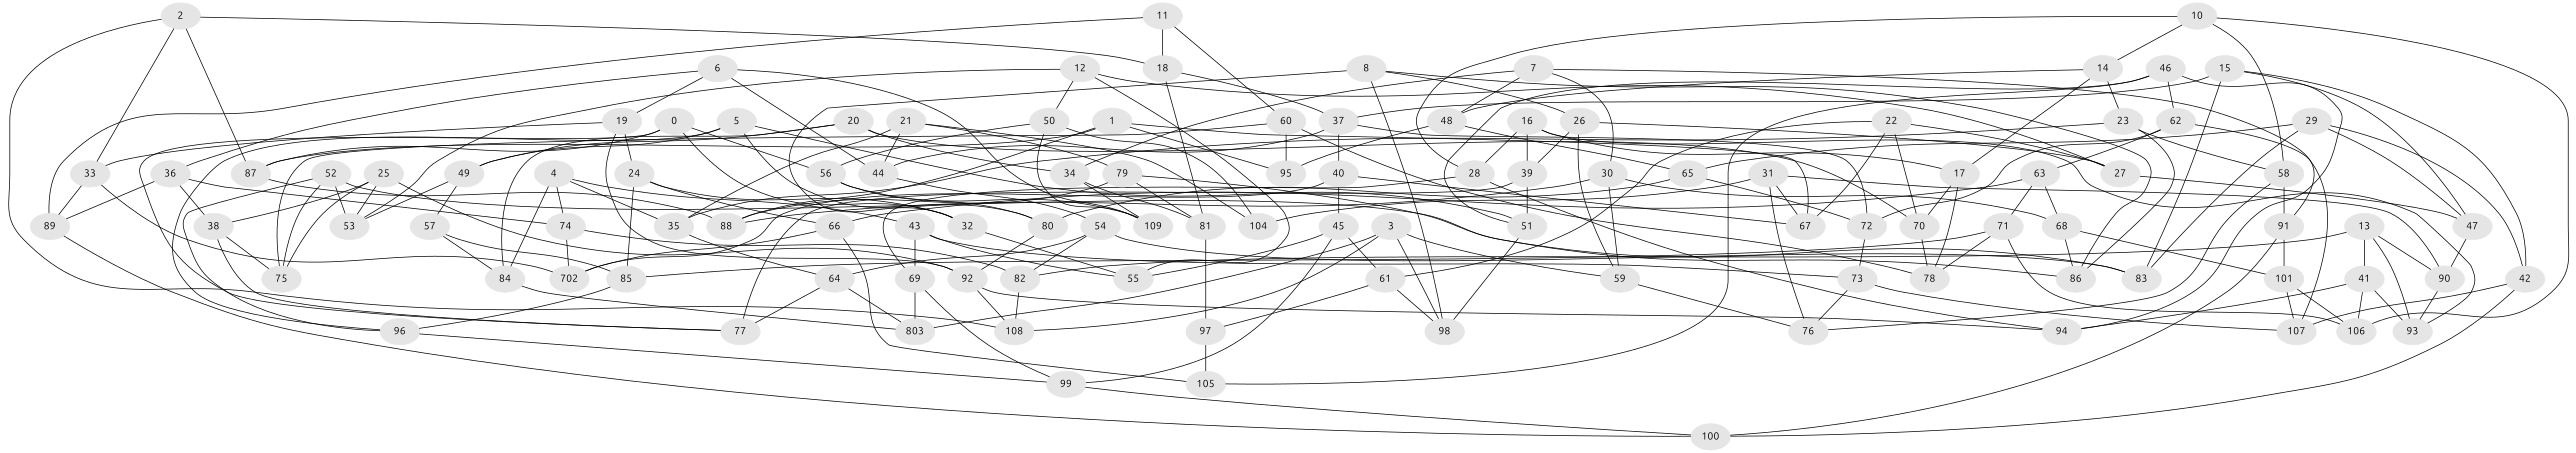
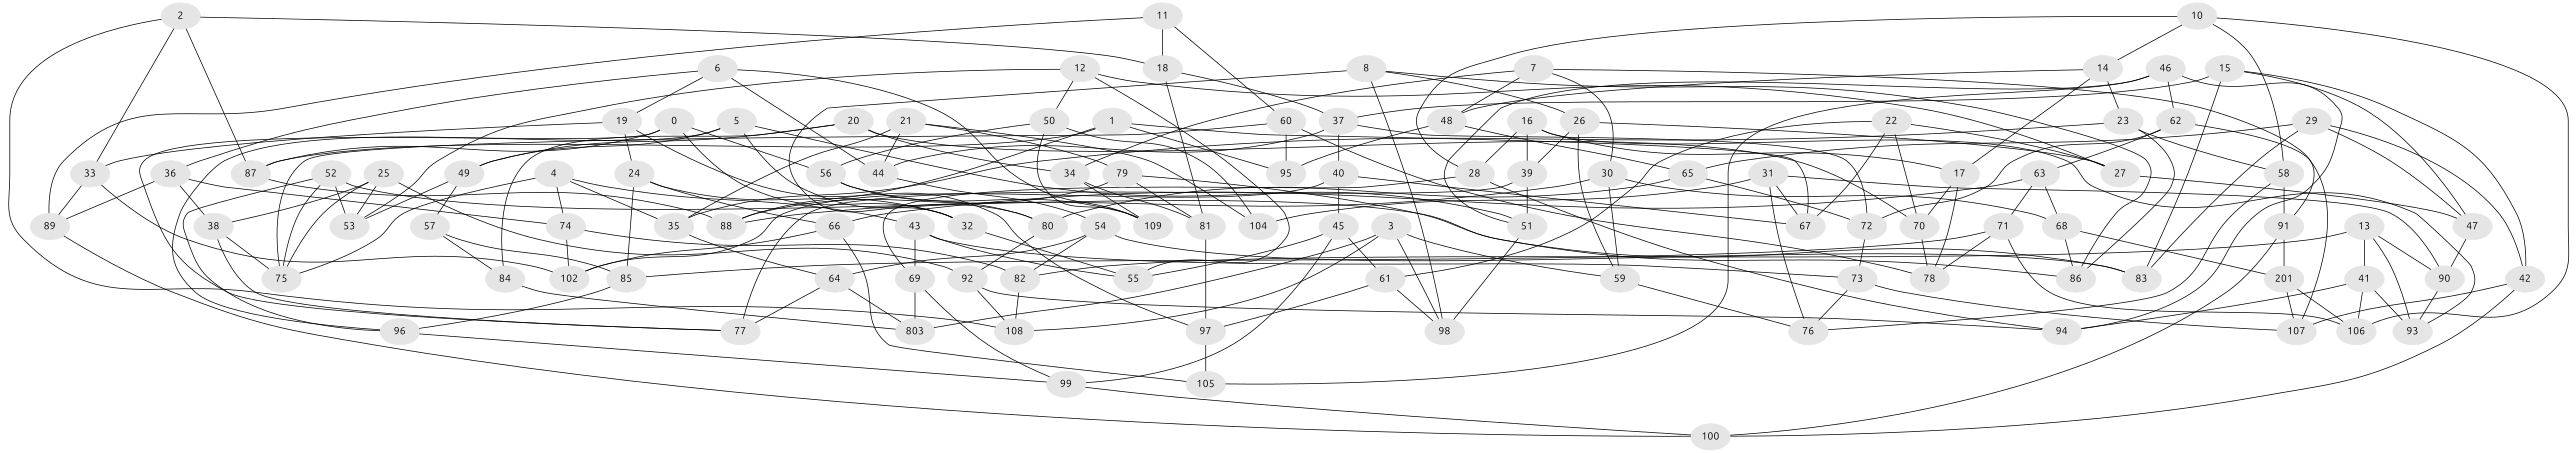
  graph {
    fontname=Ubuntu
    node [color=gray90 fontname=Ubuntu style=filled]
    edge [fontname=Ubuntu]
    1
    67
    87
    88
    95
    2
    18
    33
    108
    37
    81
    89
-   102 [label=702]
+   102
    3
    59
    98
    n17 [label=803]
    76
    4
    35
    43
    74
    84
    64
    55
    69
    73
    82
    5
    49
    51
    80
    96
    53
    57
    92
    99
    6
    19
    36
    44
    109
    24
    97
    38
    54
    7
    30
    34
    48
    91
    68
    65
    100
-   101
+   101 [label=201]
    8
    26
    32
    86
    27
    39
    n62 [label=0]
    56
    77
    10
    14
    28
    58
    106
    17
    23
    94
    11
    60
    78
    75
    72
    12
    50
    47
    104
    13
    41
    90
    93
    70
    15
    42
    83
    40
    107
    16
    66
    85
    105
    20
    21
    79
    22
    61
    25
    29
    31
    45
    46
    62
    63
    52
    71
    1 -- 67
    1 -- 87
    1 -- 88
    1 -- 95
    87 -- 88
    2 -- 87
    2 -- 18
    2 -- 33
    2 -- 108
    18 -- 37
    18 -- 81
    33 -- 89
    33 -- 102
    37 -- 44
    37 -- 72
    37 -- 40
    81 -- 97
    89 -- 100
    3 -- 108
    3 -- 59
    3 -- 98
    3 -- n17
    59 -- 76
    4 -- 35
    4 -- 43
    4 -- 74
-   4 -- 84
+   4 -- 75
    35 -- 64
    43 -- 55
    43 -- 69
    43 -- 73
    74 -- 102
    74 -- 82
    84 -- n17
    64 -- n17
    64 -- 77
    69 -- n17
    69 -- 99
    73 -- 76
    73 -- 107
    82 -- 108
    5 -- 49
    5 -- 51
    5 -- 80
    5 -- 96
    49 -- 53
    49 -- 57
    51 -- 98
    80 -- 92
    96 -- 99
    57 -- 84
    57 -- 85
    92 -- 108
    92 -- 94
    99 -- 100
    6 -- 19
    6 -- 36
    6 -- 44
    6 -- 109
    19 -- 33
    19 -- 24
-   19 -- 92
+   19 -- 97
    36 -- 89
    36 -- 74
    36 -- 38
    44 -- 54
    24 -- 32
    24 -- 66
    24 -- 85
    97 -- 105
    38 -- 77
    38 -- 75
    54 -- 64
    54 -- 82
    54 -- 83
    7 -- 30
    7 -- 34
    7 -- 48
    7 -- 91
    30 -- 88
    30 -- 59
    30 -- 68
    34 -- 81
    34 -- 109
    48 -- 95
    48 -- 65
    91 -- 100
    91 -- 101
    68 -- 101
    68 -- 86
    65 -- 80
    65 -- 72
    101 -- 106
    101 -- 107
    8 -- 98
    8 -- 26
    8 -- 32
    8 -- 86
    26 -- 59
    26 -- 27
    26 -- 39
    32 -- 55
    27 -- 47
    39 -- 51
    39 -- 77
    n62 -- 87
    n62 -- 32
    n62 -- 56
    n62 -- 77
    56 -- 80
    56 -- 109
    10 -- 14
    10 -- 28
    10 -- 58
    10 -- 106
    14 -- 48
    14 -- 17
    14 -- 23
    28 -- 69
    28 -- 94
    58 -- 76
    58 -- 91
    17 -- 78
    17 -- 70
    23 -- 35
    23 -- 86
    23 -- 58
    11 -- 18
    11 -- 89
    11 -- 60
    60 -- 95
    60 -- 78
    60 -- 75
    72 -- 73
    12 -- 55
    12 -- 53
    12 -- 27
    12 -- 50
    50 -- 109
    50 -- 56
    50 -- 104
    47 -- 90
    13 -- 82
    13 -- 41
    13 -- 90
    13 -- 93
    41 -- 106
    41 -- 94
    41 -- 93
    90 -- 93
    70 -- 78
    15 -- 37
    15 -- 47
    15 -- 42
    15 -- 83
    42 -- 100
    42 -- 107
    40 -- 67
    40 -- 102
    40 -- 45
    16 -- 39
    16 -- 28
    16 -- 17
    16 -- 93
    66 -- 102
    66 -- 105
    85 -- 96
    20 -- 84
    20 -- 49
    20 -- 34
    20 -- 70
    21 -- 35
    21 -- 44
    21 -- 104
    21 -- 79
    79 -- 88
    79 -- 81
    79 -- 86
    22 -- 67
    22 -- 27
    22 -- 70
    22 -- 61
    61 -- 98
    61 -- 97
    25 -- 53
    25 -- 92
    25 -- 38
    25 -- 75
    29 -- 65
    29 -- 47
    29 -- 42
    29 -- 83
    31 -- 67
    31 -- 76
    31 -- 104
    31 -- 90
    45 -- 55
    45 -- 99
    45 -- 61
    46 -- 51
    46 -- 94
    46 -- 105
    46 -- 62
    62 -- 72
    62 -- 107
    62 -- 63
    63 -- 68
    63 -- 66
    63 -- 71
    52 -- 96
    52 -- 53
    52 -- 75
    52 -- 83
    71 -- 106
    71 -- 78
    71 -- 85
  }
